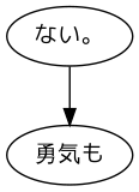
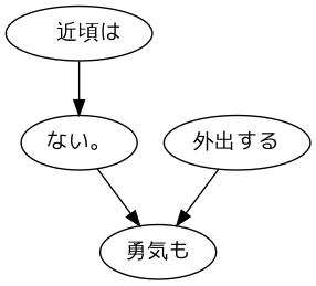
  digraph {
    fontname="DejaVu Sans Mono"
    node [fontname="DejaVu Sans Mono"]
    edge [fontname="DejaVu Sans Mono"]
+   n1 [label="　近頃は"]
    n2 [label="ない。"]
    n3 [label="勇気も"]
+   n4 [label="外出する"]
+   n1 -> n2
    n2 -> n3
+   n4 -> n3
  }
